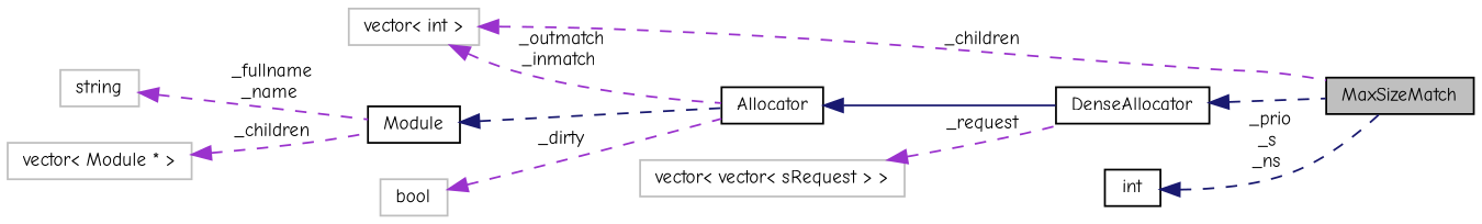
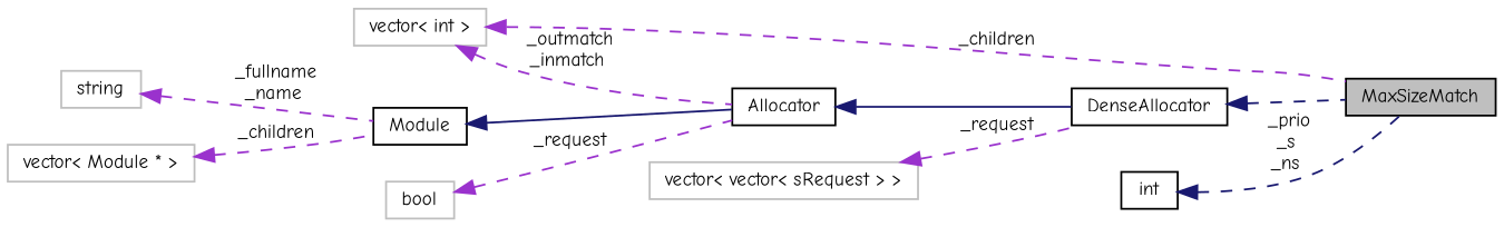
  digraph {
    fontname="Comic Neue"
    rankdir=LR
    node [color=black fontname="Comic Neue" fontsize=10 shape=record]
    edge [color=darkorchid3 dir=back fontname="Comic Neue" fontsize=10 labelfontname=FreeSans labelfontsize=10 style=dashed]
    n1 [fillcolor=grey75 fontcolor=black height=0.2 label=MaxSizeMatch style=filled width=0.4]
    n2 [height=0.2 label=DenseAllocator width=0.4]
    n3 [height=0.2 label=Allocator width=0.4]
    n4 [height=0.2 label=Module width=0.4]
    n5 [color=grey75 height=0.2 label=string width=0.4]
    n6 [color=grey75 height=0.2 label="vector\< Module * \>" width=0.4]
    n7 [height=0.2 label=int width=0.4]
    n8 [color=grey75 height=0.2 label=bool width=0.4]
    n9 [color=grey75 height=0.2 label="vector\< int \>" width=0.4]
    n10 [color=grey75 height=0.2 label="vector\< vector\< sRequest \> \>" width=0.4]
    n2 -> n1 [color=midnightblue]
    n3 -> n2 [color=midnightblue style=solid]
-   n4 -> n3 [color=midnightblue]
+   n4 -> n3 [color=midnightblue style=solid]
    n5 -> n4 [label=" _fullname\n_name"]
    n6 -> n4 [label=" _children"]
    n7 -> n1 [color=midnightblue label=" _prio\n_s\n_ns"]
-   n8 -> n3 [label=" _dirty"]
+   n8 -> n3 [label=" _request"]
    n9 -> n1 [label=" _children"]
    n9 -> n3 [label=" _outmatch\n_inmatch"]
    n10 -> n2 [label=" _request"]
  }
